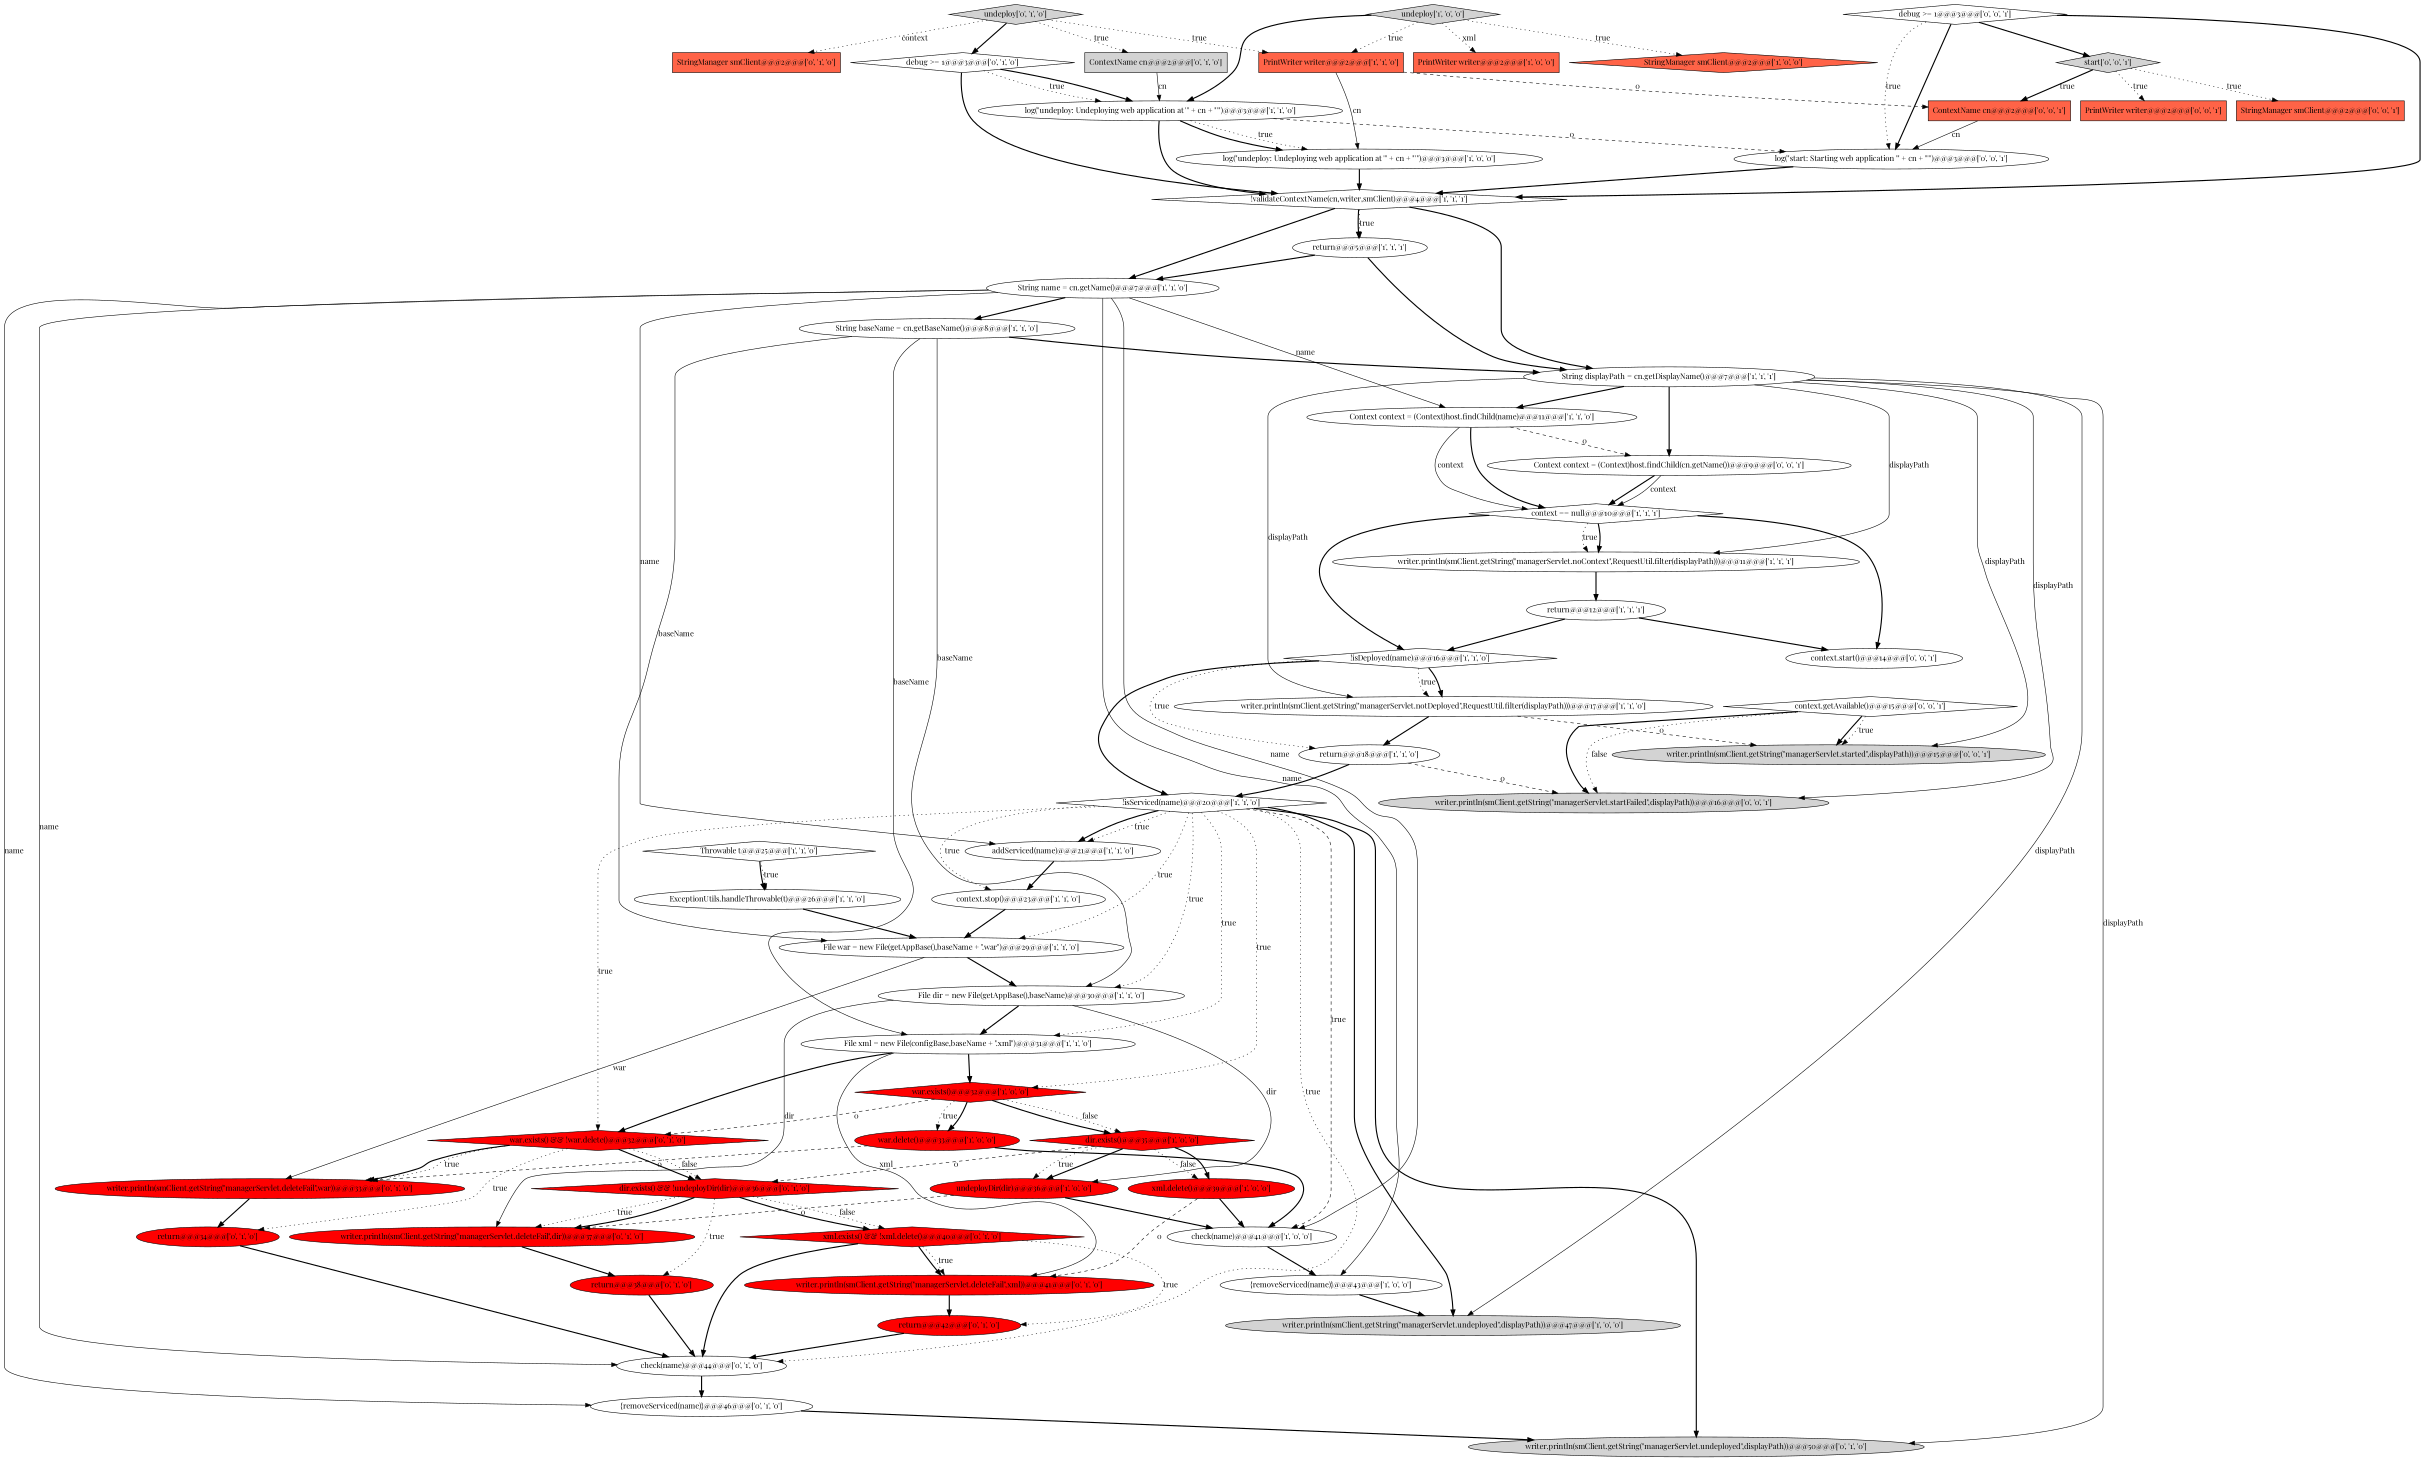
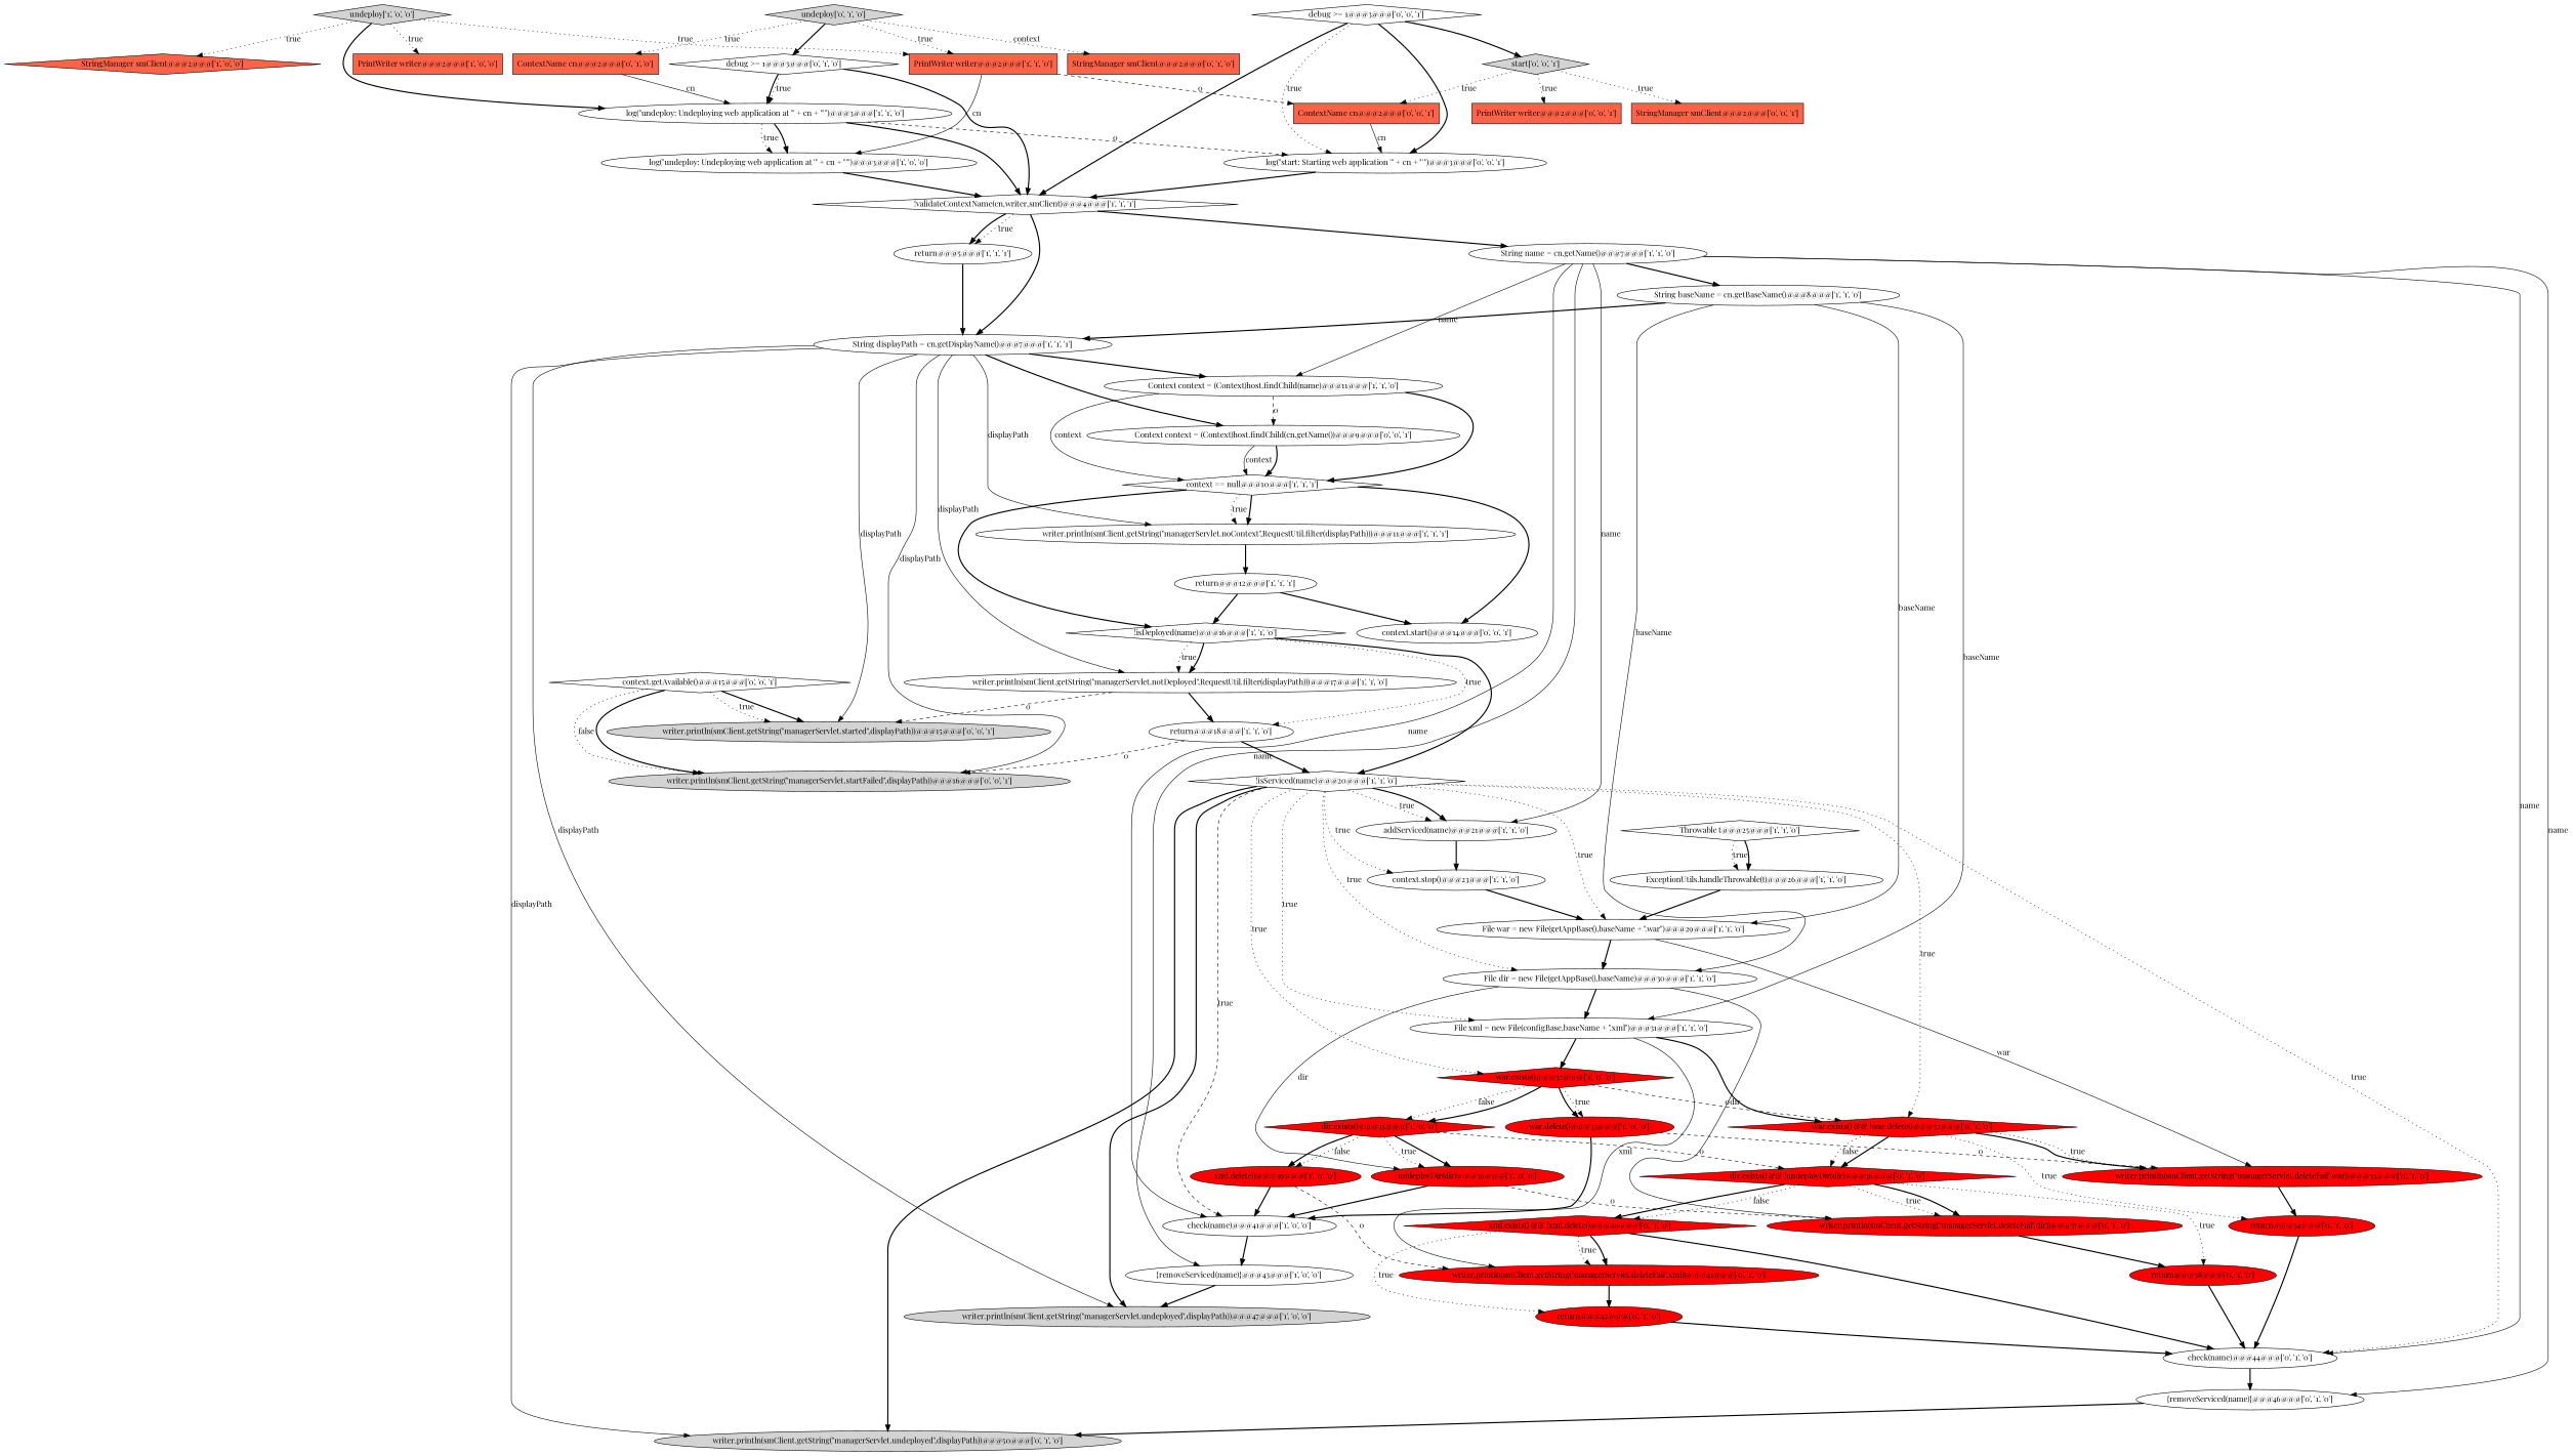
  digraph {
    fontname="Playfair Display"
    node [fillcolor=white fontname="Playfair Display" shape=ellipse style=filled]
    edge [fontname="Playfair Display" style=bold]
    n1 [label="!isServiced(name)@@@20@@@['1', '1', '0']" shape=diamond]
    n2 [label="File war = new File(getAppBase(),baseName + \".war\")@@@29@@@['1', '1', '0']"]
    n3 [fillcolor=lightgray label="writer.println(smClient.getString(\"managerServlet.undeployed\",displayPath))@@@50@@@['0', '1', '0']"]
    n4 [fillcolor=lightgray label="writer.println(smClient.getString(\"managerServlet.undeployed\",displayPath))@@@47@@@['1', '0', '0']"]
    n5 [label="check(name)@@@41@@@['1', '0', '0']"]
    n6 [label="File dir = new File(getAppBase(),baseName)@@@30@@@['1', '1', '0']"]
    n7 [label="context.stop()@@@23@@@['1', '1', '0']"]
    n8 [fillcolor=red label="war.exists() && !war.delete()@@@32@@@['0', '1', '0']" shape=diamond]
    n9 [fillcolor=red label="war.exists()@@@32@@@['1', '0', '0']" shape=diamond]
    n10 [label="check(name)@@@44@@@['0', '1', '0']"]
    n11 [label="addServiced(name)@@@21@@@['1', '1', '0']"]
    n12 [label="File xml = new File(configBase,baseName + \".xml\")@@@31@@@['1', '1', '0']"]
    n13 [fillcolor=red label="writer.println(smClient.getString(\"managerServlet.deleteFail\",war))@@@33@@@['0', '1', '0']"]
    n14 [label="{removeServiced(name)}@@@43@@@['1', '0', '0']"]
    n15 [fillcolor=red label="undeployDir(dir)@@@36@@@['1', '0', '0']"]
    n16 [fillcolor=red label="writer.println(smClient.getString(\"managerServlet.deleteFail\",dir))@@@37@@@['0', '1', '0']"]
    n17 [fillcolor=red label="return@@@34@@@['0', '1', '0']"]
    n18 [fillcolor=red label="dir.exists() && !undeployDir(dir)@@@36@@@['0', '1', '0']" shape=diamond]
    n19 [fillcolor=red label="dir.exists()@@@35@@@['1', '0', '0']" shape=diamond]
    n20 [fillcolor=red label="war.delete()@@@33@@@['1', '0', '0']"]
    n21 [label="{removeServiced(name)}@@@46@@@['0', '1', '0']"]
    n22 [fillcolor=red label="writer.println(smClient.getString(\"managerServlet.deleteFail\",xml))@@@41@@@['0', '1', '0']"]
    n23 [label="debug >= 1@@@3@@@['0', '1', '0']" shape=diamond]
    n24 [label="log(\"undeploy: Undeploying web application at '\" + cn + \"'\")@@@3@@@['1', '1', '0']"]
    n25 [label="!validateContextName(cn,writer,smClient)@@@4@@@['1', '1', '1']" shape=diamond]
    n26 [label="log(\"start: Starting web application '\" + cn + \"'\")@@@3@@@['0', '0', '1']"]
    n27 [label="log(\"undeploy: Undeploying web application at '\" + cn + \"'\")@@@3@@@['1', '0', '0']"]
    n28 [label="return@@@5@@@['1', '1', '1']"]
    n29 [label="String name = cn.getName()@@@7@@@['1', '1', '0']"]
    n30 [label="String displayPath = cn.getDisplayName()@@@7@@@['1', '1', '1']"]
    n31 [label="Context context = (Context)host.findChild(cn.getName())@@@9@@@['0', '0', '1']"]
    n32 [label="context == null@@@10@@@['1', '1', '1']" shape=diamond]
    n33 [label="context.start()@@@14@@@['0', '0', '1']"]
    n34 [label="writer.println(smClient.getString(\"managerServlet.noContext\",RequestUtil.filter(displayPath)))@@@11@@@['1', '1', '1']"]
    n35 [label="!isDeployed(name)@@@16@@@['1', '1', '0']" shape=diamond]
    n36 [fillcolor=tomato label="PrintWriter writer@@@2@@@['1', '0', '0']" shape=box]
    n37 [label="writer.println(smClient.getString(\"managerServlet.notDeployed\",RequestUtil.filter(displayPath)))@@@17@@@['1', '1', '0']"]
    n38 [label="return@@@18@@@['1', '1', '0']"]
    n39 [fillcolor=lightgray label="writer.println(smClient.getString(\"managerServlet.started\",displayPath))@@@15@@@['0', '0', '1']"]
    n40 [fillcolor=lightgray label="writer.println(smClient.getString(\"managerServlet.startFailed\",displayPath))@@@16@@@['0', '0', '1']"]
    n41 [label="Context context = (Context)host.findChild(name)@@@11@@@['1', '1', '0']"]
    n42 [label="String baseName = cn.getBaseName()@@@8@@@['1', '1', '0']"]
    n43 [label="context.getAvailable()@@@15@@@['0', '0', '1']" shape=diamond]
    n44 [label="Throwable t@@@25@@@['1', '1', '0']" shape=diamond]
    n45 [label="ExceptionUtils.handleThrowable(t)@@@26@@@['1', '1', '0']"]
    n46 [fillcolor=lightgray label="undeploy['1', '0', '0']" shape=diamond]
    n47 [fillcolor=tomato label="PrintWriter writer@@@2@@@['1', '1', '0']" shape=box]
    n48 [fillcolor=tomato label="StringManager smClient@@@2@@@['1', '0', '0']" shape=diamond]
    n49 [fillcolor=tomato label="ContextName cn@@@2@@@['0', '0', '1']" shape=box]
    n50 [fillcolor=red label="return@@@38@@@['0', '1', '0']"]
    n51 [fillcolor=red label="xml.exists() && !xml.delete()@@@40@@@['0', '1', '0']" shape=diamond]
    n52 [fillcolor=red label="return@@@42@@@['0', '1', '0']"]
    n53 [fillcolor=lightgray label="undeploy['0', '1', '0']" shape=diamond]
    n54 [fillcolor=tomato label="StringManager smClient@@@2@@@['0', '1', '0']" shape=box]
-   n55 [fillcolor=lightgray label="ContextName cn@@@2@@@['0', '1', '0']" shape=box]
+   n55 [fillcolor=tomato label="ContextName cn@@@2@@@['0', '1', '0']" shape=box]
    n56 [fillcolor=tomato label="PrintWriter writer@@@2@@@['0', '0', '1']" shape=box]
    n57 [label="return@@@12@@@['1', '1', '1']"]
    n58 [label="debug >= 1@@@3@@@['0', '0', '1']" shape=diamond]
    n59 [fillcolor=lightgray label="start['0', '0', '1']" shape=diamond]
    n60 [fillcolor=red label="xml.delete()@@@39@@@['1', '0', '0']"]
    n61 [fillcolor=tomato label="StringManager smClient@@@2@@@['0', '0', '1']" shape=box]
    n1 -> n2 [label=true style=dotted]
    n1 -> n3
    n1 -> n4
    n1 -> n5 [label=true style=dashed]
    n1 -> n6 [label=true style=dotted]
    n1 -> n7 [label=true style=dotted]
    n1 -> n8 [label=true style=dotted]
    n1 -> n9 [label=true style=dotted]
    n1 -> n10 [label=true style=dotted]
    n1 -> n11 [label=true style=dotted]
    n1 -> n11
    n1 -> n12 [label=true style=dotted]
    n2 -> n6
    n2 -> n13 [label=war style=solid]
    n5 -> n14
    n6 -> n12
    n6 -> n15 [label=dir style=solid]
    n6 -> n16 [label=dir style=solid]
    n7 -> n2
    n8 -> n13 [label=true style=dotted]
    n8 -> n13
    n8 -> n17 [label=true style=dotted]
    n8 -> n18
    n8 -> n18 [label=false style=dotted]
    n9 -> n8 [label=0 style=dashed]
    n9 -> n19 [label=false style=dotted]
    n9 -> n19
    n9 -> n20 [label=true style=dotted]
    n9 -> n20
    n10 -> n21
    n11 -> n7
    n12 -> n8
    n12 -> n9
    n12 -> n22 [label=xml style=solid]
    n13 -> n17
    n14 -> n4
    n15 -> n5
    n15 -> n16 [label=0 style=dashed]
    n16 -> n50
    n17 -> n10
    n18 -> n16 [label=true style=dotted]
    n18 -> n16
    n18 -> n50 [label=true style=dotted]
    n18 -> n51 [label=false style=dotted]
    n18 -> n51
    n19 -> n15
    n19 -> n15 [label=true style=dotted]
    n19 -> n18 [label=0 style=dashed]
    n19 -> n60 [label=false style=dotted]
    n19 -> n60
    n20 -> n5
    n20 -> n13 [label=0 style=dashed]
    n21 -> n3
    n22 -> n52
    n23 -> n24
    n23 -> n24 [label=true style=dotted]
    n23 -> n25
    n24 -> n25
    n24 -> n26 [label=0 style=dashed]
    n24 -> n27
    n24 -> n27 [label=true style=dotted]
    n25 -> n28 [label=true style=dotted]
    n25 -> n28
    n25 -> n29
    n25 -> n30
    n26 -> n25
    n27 -> n25
-   n28 -> n29
    n28 -> n30
    n29 -> n5 [label=name style=solid]
    n29 -> n10 [label=name style=solid]
    n29 -> n11 [label=name style=solid]
    n29 -> n14 [label=name style=solid]
    n29 -> n21 [label=name style=solid]
    n29 -> n41 [label=name style=solid]
    n29 -> n42
    n30 -> n3 [label=displayPath style=solid]
    n30 -> n4 [label=displayPath style=solid]
    n30 -> n31
    n30 -> n34 [label=displayPath style=solid]
    n30 -> n37 [label=displayPath style=solid]
    n30 -> n39 [label=displayPath style=solid]
    n30 -> n40 [label=displayPath style=solid]
    n30 -> n41
    n31 -> n32
    n31 -> n32 [label=context style=solid]
    n32 -> n33
    n32 -> n34
    n32 -> n34 [label=true style=dotted]
    n32 -> n35
    n34 -> n57
    n35 -> n1
    n35 -> n37 [label=true style=dotted]
    n35 -> n37
    n35 -> n38 [label=true style=dotted]
    n37 -> n38
    n37 -> n39 [label=0 style=dashed]
    n38 -> n1
    n38 -> n40 [label=0 style=dashed]
    n41 -> n31 [label=0 style=dashed]
    n41 -> n32 [label=context style=solid]
    n41 -> n32
    n42 -> n2 [label=baseName style=solid]
    n42 -> n6 [label=baseName style=solid]
    n42 -> n12 [label=baseName style=solid]
    n42 -> n30
    n43 -> n39
    n43 -> n39 [label=true style=dotted]
    n43 -> n40
    n43 -> n40 [label=false style=dotted]
    n44 -> n45 [label=true style=dotted]
    n44 -> n45
    n45 -> n2
    n46 -> n24
-   n46 -> n36 [label=xml style=dotted]
+   n46 -> n36 [label=true style=dotted]
    n46 -> n47 [label=true style=dotted]
    n46 -> n48 [label=true style=dotted]
    n47 -> n27 [label=cn style=solid]
    n47 -> n49 [label=0 style=dashed]
    n49 -> n26 [label=cn style=solid]
    n50 -> n10
    n51 -> n10
    n51 -> n22
    n51 -> n22 [label=true style=dotted]
    n51 -> n52 [label=true style=dotted]
    n52 -> n10
    n53 -> n23
    n53 -> n47 [label=true style=dotted]
    n53 -> n54 [label=context style=dotted]
    n53 -> n55 [label=true style=dotted]
    n55 -> n24 [label=cn style=solid]
    n57 -> n33
    n57 -> n35
    n58 -> n25
    n58 -> n26 [label=true style=dotted]
    n58 -> n26
    n58 -> n59
-   n59 -> n49 [label=true]
+   n59 -> n49 [label=true style=dotted]
    n59 -> n56 [label=true style=dotted]
    n59 -> n61 [label=true style=dotted]
    n60 -> n5
    n60 -> n22 [label=0 style=dashed]
  }
